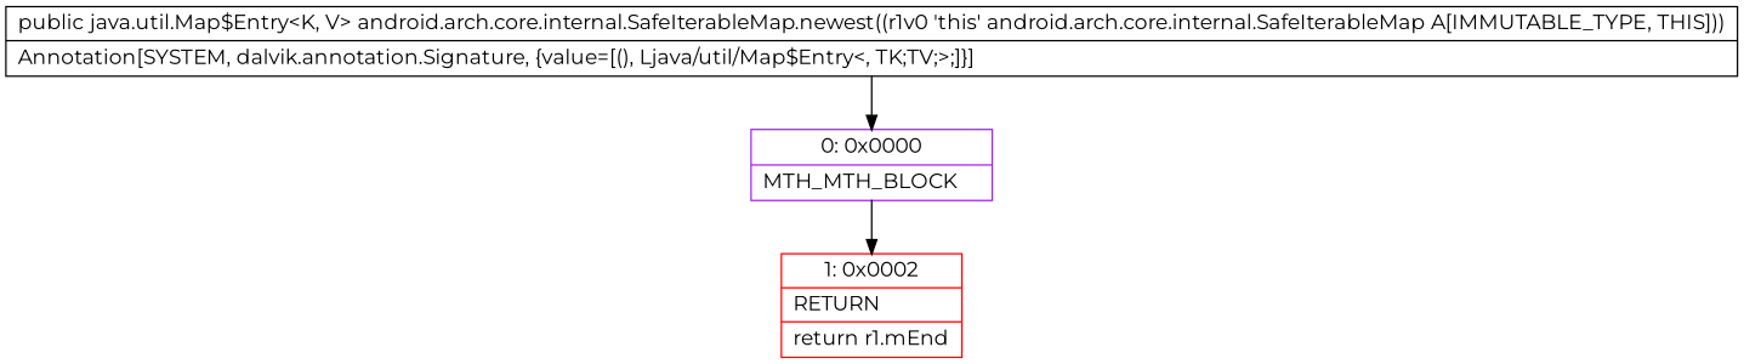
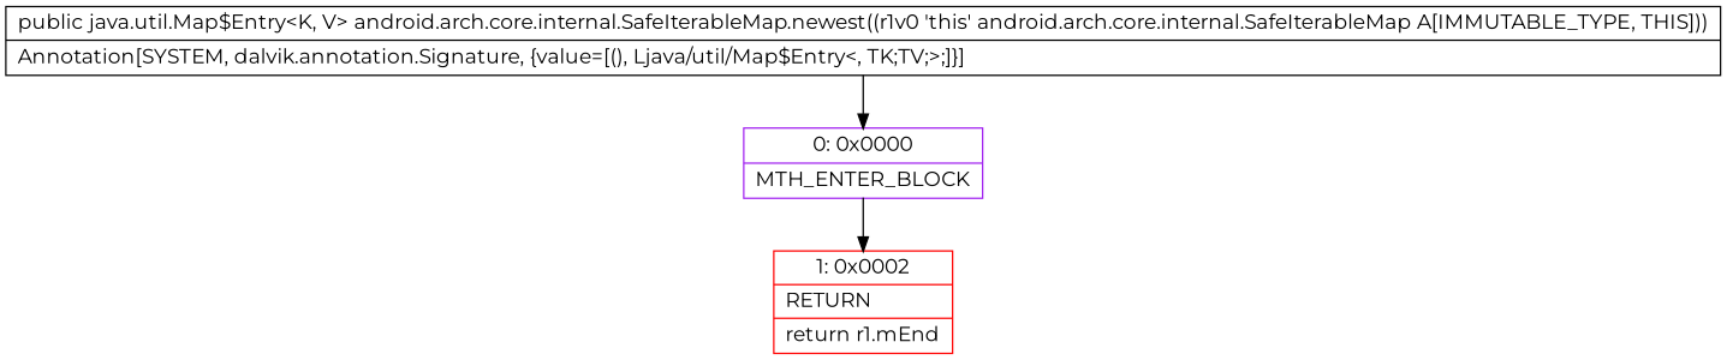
  digraph {
    fontname=Montserrat
    node [shape=record fontname=Montserrat]
    edge [fontname=Montserrat]
-   n1 [label="{0\:\ 0x0000|MTH_MTH_BLOCK\l}" color=purple]
+   n1 [label="{0\:\ 0x0000|MTH_ENTER_BLOCK\l}" color=purple]
    n2 [label="{1\:\ 0x0002|RETURN\l|return r1.mEnd\l}" color=red]
    n3 [label="{public java.util.Map$Entry\<K, V\> android.arch.core.internal.SafeIterableMap.newest((r1v0 'this' android.arch.core.internal.SafeIterableMap A[IMMUTABLE_TYPE, THIS]))  | Annotation[SYSTEM, dalvik.annotation.Signature, \{value=[(), Ljava\/util\/Map$Entry\<, TK;TV;\>;]\}]\l}" color=black]
    n1 -> n2
    n3 -> n1
  }
